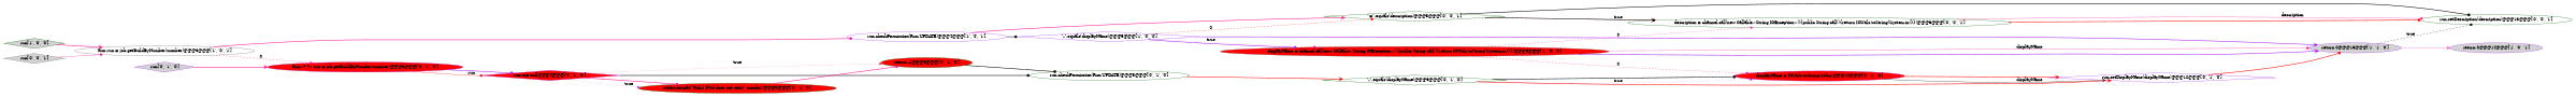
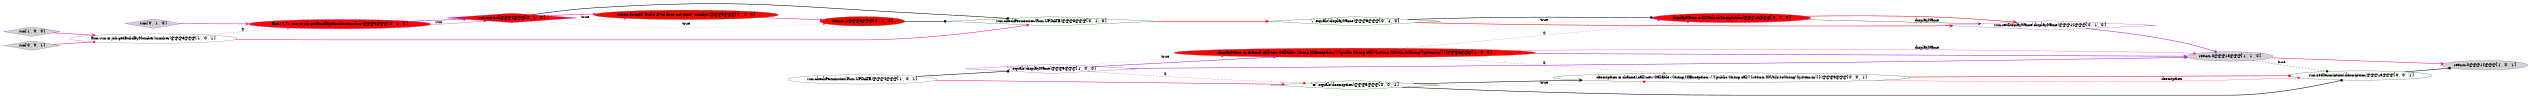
  digraph {
    rankdir=LR
    node [color=purple fillcolor=white shape=ellipse style=filled]
    edge [arrowhead=dot color=deeppink style=bold]
    n1 [label="run.checkPermission(Run.UPDATE)@@@4@@@['1', '0', '1']"]
    n2 [color=darkgreen label="\"=\".equals(description)@@@5@@@['0', '0', '1']" shape=diamond]
    n3 [label="\"-\".equals(displayName)@@@5@@@['1', '0', '0']" shape=diamond]
    n4 [color=darkgreen label="run.setDescription(description)@@@13@@@['0', '0', '1']"]
    n5 [color=darkgreen label="description = channel.call(new Callable<String,IOException>(){public String call(){return IOUtils.toString(System.in)}})@@@6@@@['0', '0', '1']"]
    n6 [color=gray40 fillcolor=red label="displayName = channel.call(new Callable<String,IOException>(){public String call(){return IOUtils.toString(System.in)}})@@@6@@@['1', '0', '0']"]
    n7 [fillcolor=lightgray label="return 0@@@13@@@['1', '1', '0']"]
-   n8 [color=darkgreen fillcolor=lightgray label="run['1', '0', '0']" shape=diamond]
+   n8 [fillcolor=lightgray label="run['1', '0', '0']" shape=diamond]
    n9 [color=gray40 label="Run run = job.getBuildByNumber(number)@@@3@@@['1', '0', '1']"]
    n10 [fillcolor=red label="Run<?,?> run = job.getBuildByNumber(number)@@@3@@@['0', '1', '0']"]
    n11 [fillcolor=red label="displayName = IOUtils.toString(stdin)@@@10@@@['0', '1', '0']"]
    n12 [label="run.setDisplayName(displayName)@@@12@@@['0', '1', '0']" shape=diamond]
-   n13 [color=darkgreen label="run.checkPermission(Run.UPDATE)@@@8@@@['0', '1', '0']"]
+   n13 [color=darkgreen label="run.checkPermission(Run.UPDATE)@@@8@@@['0', '1', '0']" shape=diamond]
    n14 [color=darkgreen label="\"-\".equals(displayName)@@@9@@@['0', '1', '0']" shape=diamond]
    n15 [fillcolor=red label="run == null@@@4@@@['0', '1', '0']" shape=diamond]
    n16 [color=darkgreen fillcolor=red label="stderr.format(\"Build #%d does not exist\",number)@@@5@@@['0', '1', '0']"]
    n17 [color=darkgreen fillcolor=red label="return -1@@@6@@@['0', '1', '0']"]
    n18 [fillcolor=lightgray label="return 0@@@14@@@['1', '0', '1']"]
    n19 [fillcolor=lightgray label="run['0', '1', '0']" shape=diamond]
    n20 [color=gray40 fillcolor=lightgray label="run['0', '0', '1']" shape=diamond]
    n1 -> n2 [arrowhead=vee]
    n1 -> n3 [color=black]
    n2 -> n4 [color=black]
    n2 -> n5 [color=red label=true style=dotted]
    n2 -> n5 [arrowhead=vee color=black]
    n3 -> n2 [color=red label=0 style=dashed]
    n3 -> n6 [label=true style=dotted]
    n3 -> n6 [color=purple]
    n3 -> n7 [arrowhead=vee color=purple]
+   n4 -> n18 [color=black]
    n5 -> n4 [color=red]
    n5 -> n4 [label=description style=solid]
    n6 -> n5 [arrowhead=vee label=0 style=dashed]
    n6 -> n7 [arrowhead=vee color=purple]
    n6 -> n7 [label=displayName style=solid]
    n6 -> n11 [label=0 style=dashed]
    n7 -> n4 [color=black label=true style=dashed]
-   n7 -> n18 [arrowhead=vee style=solid]
+   n7 -> n18 [arrowhead=vee]
    n8 -> n9 [arrowhead=vee]
-   n9 -> n1
+   n9 -> n13
    n9 -> n10 [arrowhead=vee label=0 style=dashed]
    n10 -> n15 [color=red label=run style=solid]
    n10 -> n15 [color=purple]
    n11 -> n12 [arrowhead=vee color=red]
    n11 -> n12 [arrowhead=vee color=black label=displayName style=solid]
-   n12 -> n7 [color=red]
+   n12 -> n7 [color=purple]
    n13 -> n14 [arrowhead=vee color=red]
    n14 -> n11 [color=black]
    n14 -> n11 [color=purple label=true style=dotted]
    n14 -> n12 [arrowhead=vee color=red]
    n15 -> n13 [color=black]
    n15 -> n16
    n15 -> n16 [arrowhead=vee color=purple label=true style=dotted]
    n15 -> n17 [arrowhead=vee color=red label=true style=dotted]
    n16 -> n17
    n17 -> n13 [color=black]
    n19 -> n10 [arrowhead=vee]
-   n20 -> n9 [style=solid]
+   n20 -> n9
  }
